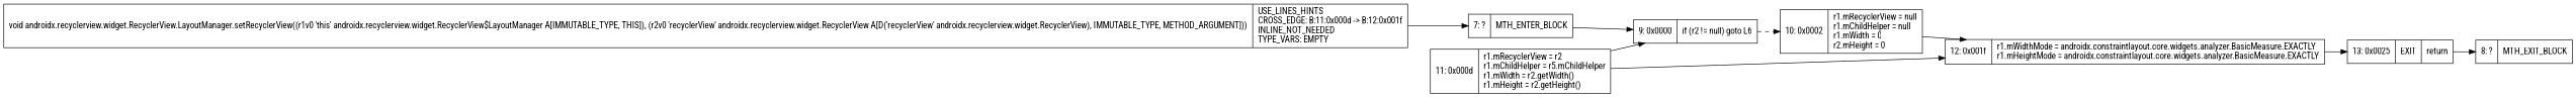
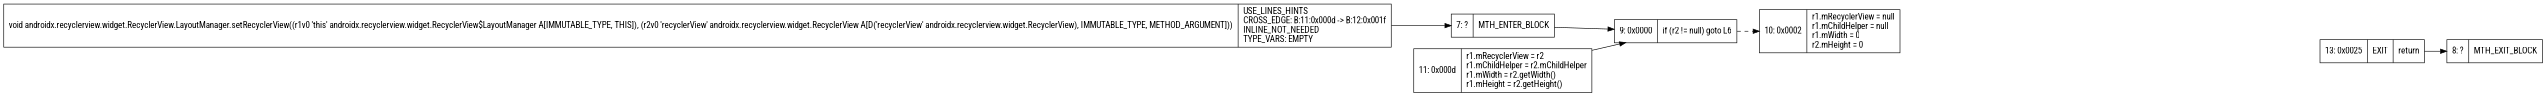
  digraph {
    fontname="Roboto Condensed"
    rankdir=LR
    node [fontname="Roboto Condensed" shape=record]
    edge [fontname="Roboto Condensed"]
    n1 [label="{7\:\ ?|MTH_ENTER_BLOCK\l}"]
    n2 [label="{9\:\ 0x0000|if (r2 != null) goto L6\l}"]
    n3 [label="{10\:\ 0x0002|r1.mRecyclerView = null\lr1.mChildHelper = null\lr1.mWidth = 0\lr2.mHeight = 0\l}"]
-   n4 [label="{12\:\ 0x001f|r1.mWidthMode = androidx.constraintlayout.core.widgets.analyzer.BasicMeasure.EXACTLY\lr1.mHeightMode = androidx.constraintlayout.core.widgets.analyzer.BasicMeasure.EXACTLY\l}"]
-   n5 [label="{11\:\ 0x000d|r1.mRecyclerView = r2\lr1.mChildHelper = r5.mChildHelper\lr1.mWidth = r2.getWidth()\lr1.mHeight = r2.getHeight()\l}"]
+   n5 [label="{11\:\ 0x000d|r1.mRecyclerView = r2\lr1.mChildHelper = r2.mChildHelper\lr1.mWidth = r2.getWidth()\lr1.mHeight = r2.getHeight()\l}"]
    n6 [label="{13\:\ 0x0025|EXIT\l|return\l}"]
    n7 [label="{8\:\ ?|MTH_EXIT_BLOCK\l}"]
    n8 [label="{void androidx.recyclerview.widget.RecyclerView.LayoutManager.setRecyclerView((r1v0 'this' androidx.recyclerview.widget.RecyclerView$LayoutManager A[IMMUTABLE_TYPE, THIS]), (r2v0 'recyclerView' androidx.recyclerview.widget.RecyclerView A[D('recyclerView' androidx.recyclerview.widget.RecyclerView), IMMUTABLE_TYPE, METHOD_ARGUMENT]))  | USE_LINES_HINTS\lCROSS_EDGE: B:11:0x000d \-\> B:12:0x001f\lINLINE_NOT_NEEDED\lTYPE_VARS: EMPTY\l}"]
    n1 -> n2
    n2 -> n3 [style=dashed]
-   n3 -> n4
-   n4 -> n6
    n5 -> n2
-   n5 -> n4
    n6 -> n7
    n8 -> n1
  }
